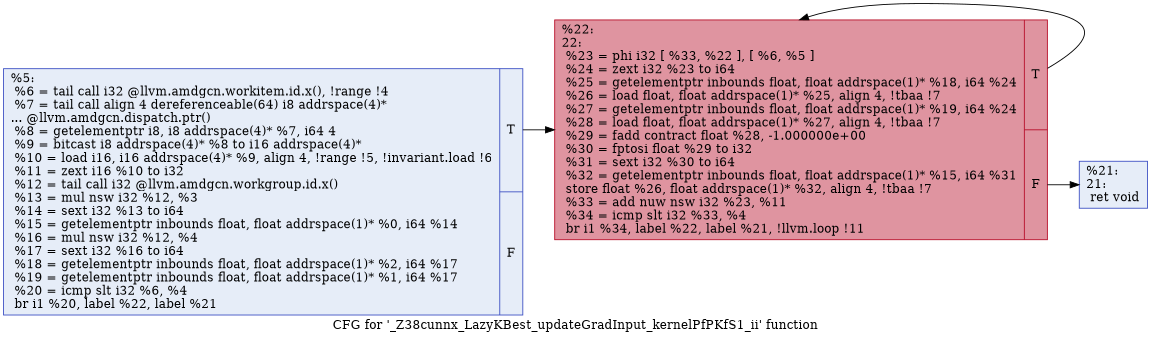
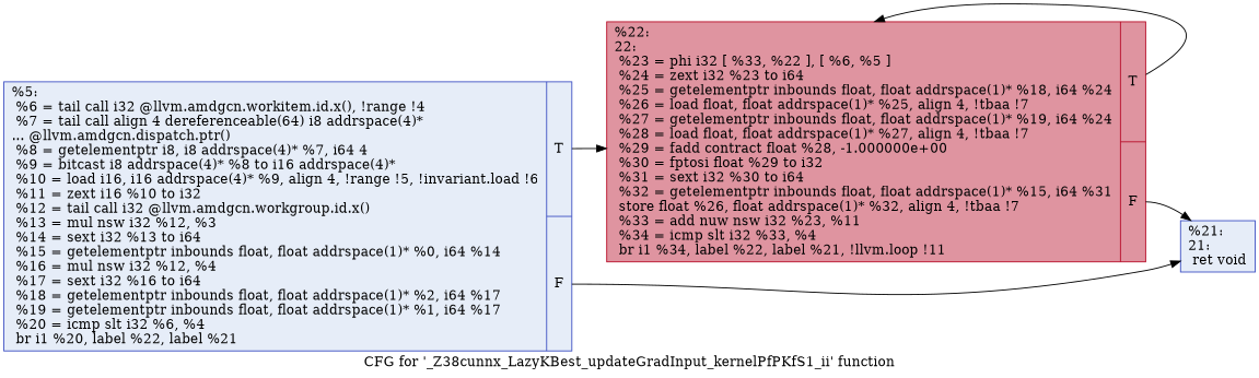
  digraph {
    label="CFG for '_Z38cunnx_LazyKBest_updateGradInput_kernelPfPKfS1_ii' function"
    rankdir=LR
    node [color="#3d50c3ff" fillcolor="#c7d7f070" shape=record style=filled]
    edge [tailport=s0]
    n1 [label="{%5:\l  %6 = tail call i32 @llvm.amdgcn.workitem.id.x(), !range !4\l  %7 = tail call align 4 dereferenceable(64) i8 addrspace(4)*\l... @llvm.amdgcn.dispatch.ptr()\l  %8 = getelementptr i8, i8 addrspace(4)* %7, i64 4\l  %9 = bitcast i8 addrspace(4)* %8 to i16 addrspace(4)*\l  %10 = load i16, i16 addrspace(4)* %9, align 4, !range !5, !invariant.load !6\l  %11 = zext i16 %10 to i32\l  %12 = tail call i32 @llvm.amdgcn.workgroup.id.x()\l  %13 = mul nsw i32 %12, %3\l  %14 = sext i32 %13 to i64\l  %15 = getelementptr inbounds float, float addrspace(1)* %0, i64 %14\l  %16 = mul nsw i32 %12, %4\l  %17 = sext i32 %16 to i64\l  %18 = getelementptr inbounds float, float addrspace(1)* %2, i64 %17\l  %19 = getelementptr inbounds float, float addrspace(1)* %1, i64 %17\l  %20 = icmp slt i32 %6, %4\l  br i1 %20, label %22, label %21\l|{<s0>T|<s1>F}}"]
    n2 [color="#b70d28ff" fillcolor="#b70d2870" label="{%22:\l22:                                               \l  %23 = phi i32 [ %33, %22 ], [ %6, %5 ]\l  %24 = zext i32 %23 to i64\l  %25 = getelementptr inbounds float, float addrspace(1)* %18, i64 %24\l  %26 = load float, float addrspace(1)* %25, align 4, !tbaa !7\l  %27 = getelementptr inbounds float, float addrspace(1)* %19, i64 %24\l  %28 = load float, float addrspace(1)* %27, align 4, !tbaa !7\l  %29 = fadd contract float %28, -1.000000e+00\l  %30 = fptosi float %29 to i32\l  %31 = sext i32 %30 to i64\l  %32 = getelementptr inbounds float, float addrspace(1)* %15, i64 %31\l  store float %26, float addrspace(1)* %32, align 4, !tbaa !7\l  %33 = add nuw nsw i32 %23, %11\l  %34 = icmp slt i32 %33, %4\l  br i1 %34, label %22, label %21, !llvm.loop !11\l|{<s0>T|<s1>F}}"]
    n3 [label="{%21:\l21:                                               \l  ret void\l}"]
    n1 -> n2
+   n1 -> n3 [tailport=s1]
    n2 -> n2
    n2 -> n3 [tailport=s1]
  }
